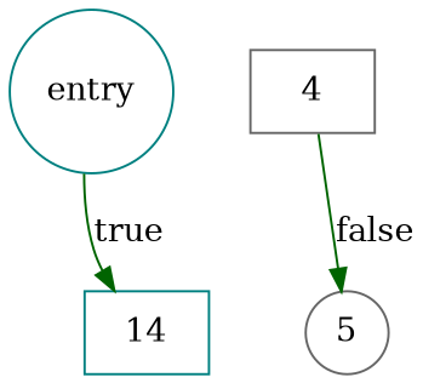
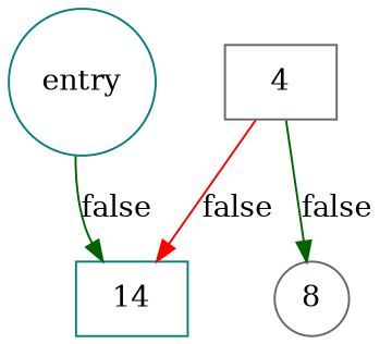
  digraph {
    node [color=teal shape=circle]
    edge [color=darkgreen]
    n1 [label=entry]
    14 [shape=box]
    4 [color=gray40 shape=box]
-   8 [color=gray40 label=5]
-   n1 -> 14 [label=true]
+   8 [color=gray40]
+   n1 -> 14 [label=false]
+   4 -> 14 [color=red label=false]
    4 -> 8 [label=false]
  }
